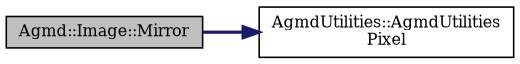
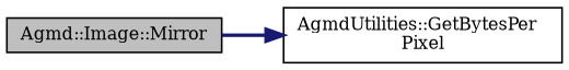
  digraph {
    rankdir=LR
    fontname="DejaVu Serif"
    node [color=black fontname="DejaVu Serif" fontsize=10 shape=record style=filled]
    n1 [fillcolor=grey75 fontcolor=black height=0.2 label="Agmd::Image::Mirror" width=0.4]
-   n2 [fillcolor=white height=0.2 label="AgmdUtilities::AgmdUtilities\lPixel" width=0.4]
+   n2 [fillcolor=white height=0.2 label="AgmdUtilities::GetBytesPer\lPixel" width=0.4]
    n1 -> n2 [color=midnightblue fontname="DejaVu Serif" fontsize=10 labelfontname=Helvetica labelfontsize=10 style=bold]
  }
